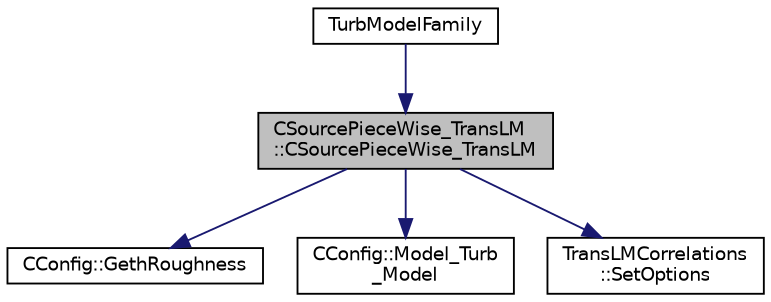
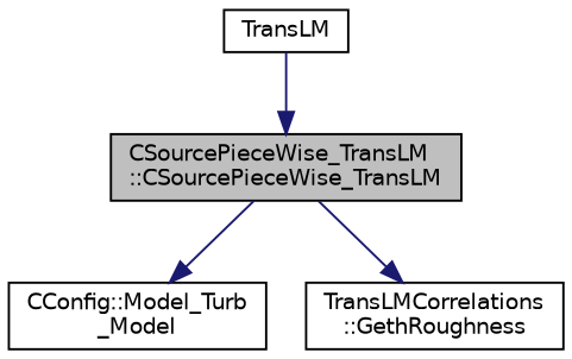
  digraph {
    rankdir=TB
    node [color=black fillcolor=white fontname=Helvetica fontsize=10 shape=record style=filled]
    edge [color=midnightblue fontname=Helvetica fontsize=10 labelfontname=Helvetica labelfontsize=10 style=solid]
    n1 [fillcolor=grey75 fontcolor=black height=0.2 label="CSourcePieceWise_TransLM\l::CSourcePieceWise_TransLM" width=0.4]
-   n2 [height=0.2 label="CConfig::GethRoughness" width=0.4]
    n3 [height=0.2 label="CConfig::Model_Turb\l_Model" width=0.4]
-   n4 [height=0.2 label="TransLMCorrelations\l::SetOptions" width=0.4]
-   n5 [height=0.2 label=TurbModelFamily width=0.4]
-   n1 -> n2
+   n4 [height=0.2 label="TransLMCorrelations\l::GethRoughness" width=0.4]
+   n5 [height=0.2 label=TransLM width=0.4]
    n1 -> n3
    n1 -> n4
    n5 -> n1
  }
